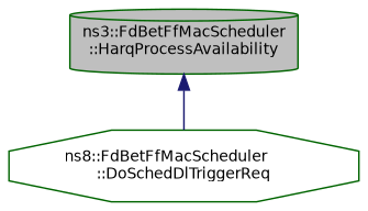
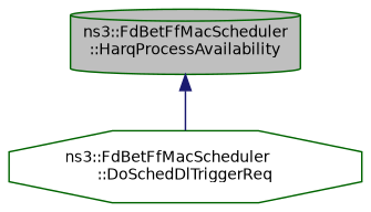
  digraph {
    rankdir=TB
    node [color=darkgreen fontname=Helvetica fontsize=10 style=filled]
    n1 [fillcolor=grey75 fontcolor=black height=0.2 label="ns3::FdBetFfMacScheduler\l::HarqProcessAvailability" shape=cylinder width=0.4]
-   n2 [fillcolor=white height=0.2 label="ns8::FdBetFfMacScheduler\l::DoSchedDlTriggerReq" shape=octagon width=0.4]
+   n2 [fillcolor=white height=0.2 label="ns3::FdBetFfMacScheduler\l::DoSchedDlTriggerReq" shape=octagon width=0.4]
    n1 -> n2 [color=midnightblue dir=back fontname=Helvetica fontsize=10 labelfontname=Helvetica labelfontsize=10 style=solid]
  }
